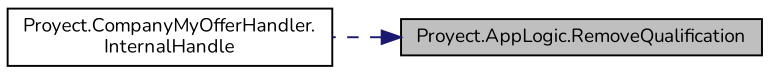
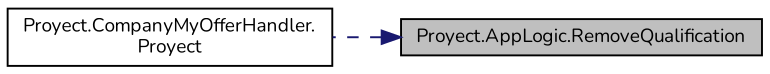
  digraph {
    rankdir=RL
    fontname=Nunito
    node [color=black fontname=Nunito fontsize=10 shape=record style=filled]
    n1 [fillcolor=grey75 fontcolor=black height=0.2 label="Proyect.AppLogic.RemoveQualification" width=0.4]
-   n2 [fillcolor=white height=0.2 label="Proyect.CompanyMyOfferHandler.\lInternalHandle" width=0.4]
+   n2 [fillcolor=white height=0.2 label="Proyect.CompanyMyOfferHandler.\lProyect" width=0.4]
    n1 -> n2 [color=midnightblue dir=back fontname=Nunito fontsize=10 labelfontname=Helvetica labelfontsize=10 style=dashed]
  }
